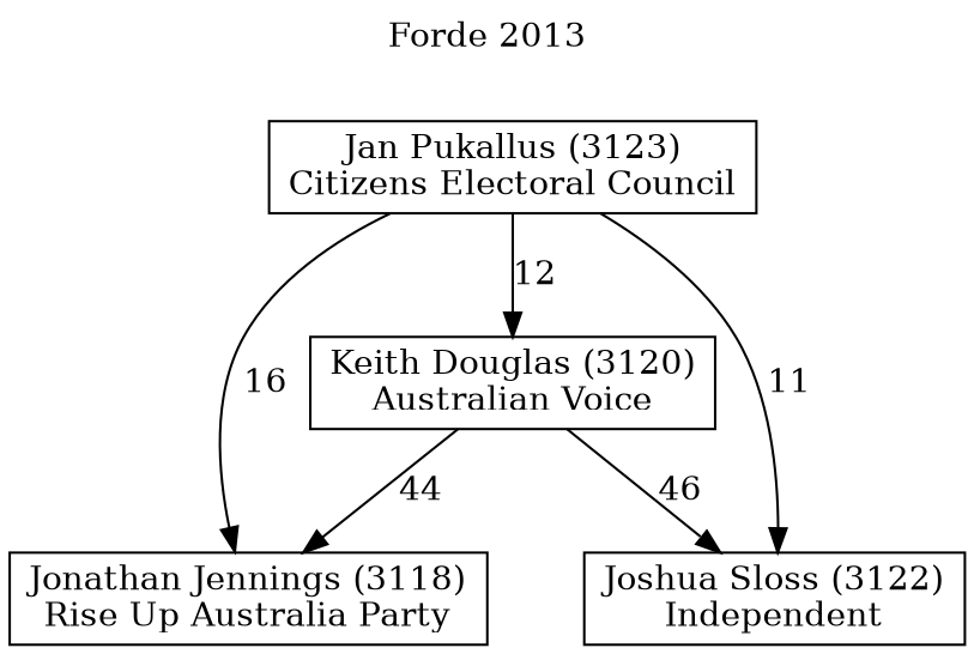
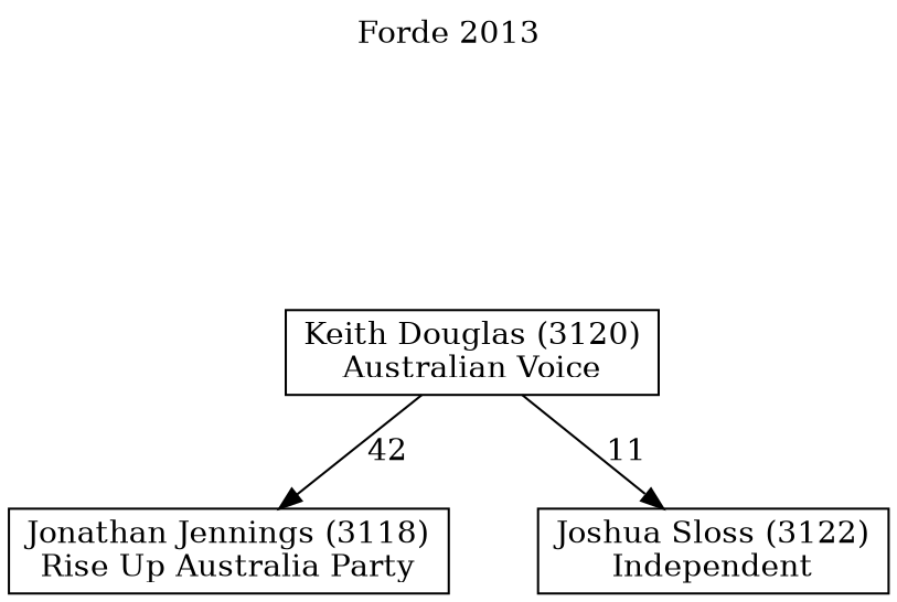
  digraph {
    label="Forde 2013"
    labelloc=t
    mclimit=10
    node [shape=box]
    n1 [label="Jonathan Jennings (3118)\nRise Up Australia Party"]
    n2 [label="Joshua Sloss (3122)\nIndependent"]
    n3 [label="Keith Douglas (3120)\nAustralian Voice"]
-   n4 [label="Jan Pukallus (3123)\nCitizens Electoral Council"]
-   n3 -> n1 [label=44]
-   n3 -> n2 [label=46]
-   n4 -> n1 [label=16]
-   n4 -> n2 [label=11]
-   n4 -> n3 [label=12]
+   n3 -> n1 [label=42]
+   n3 -> n2 [label=11]
  }
